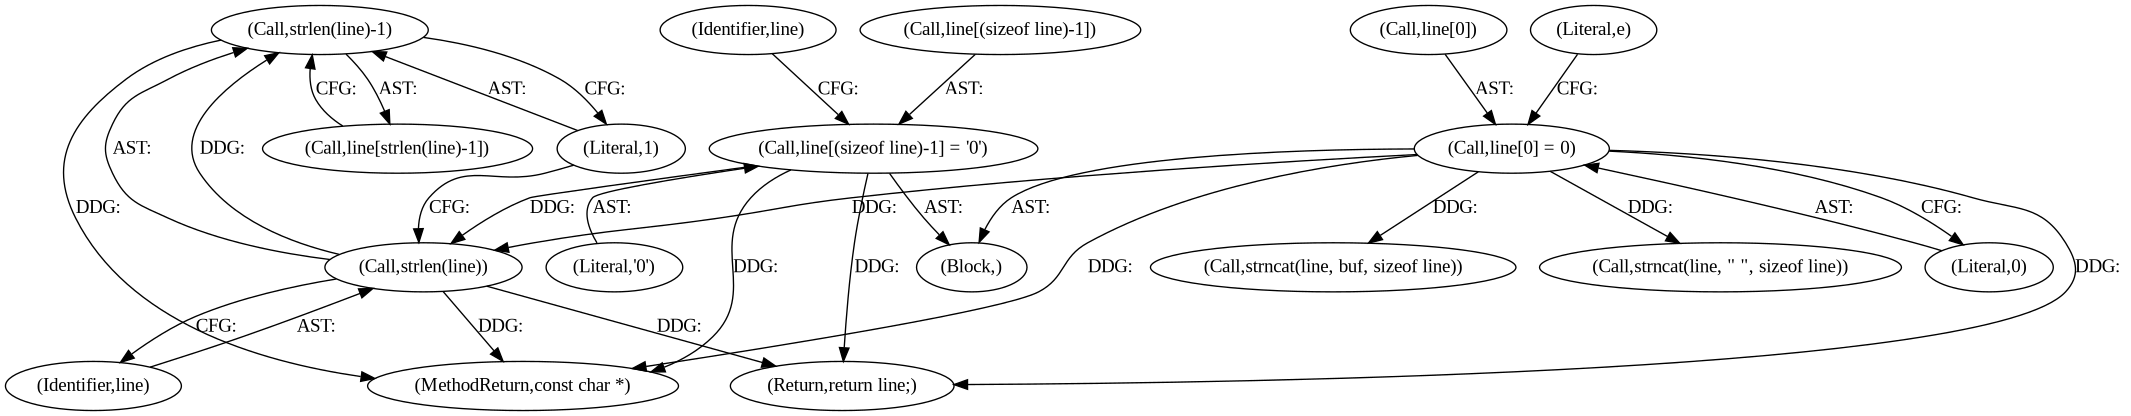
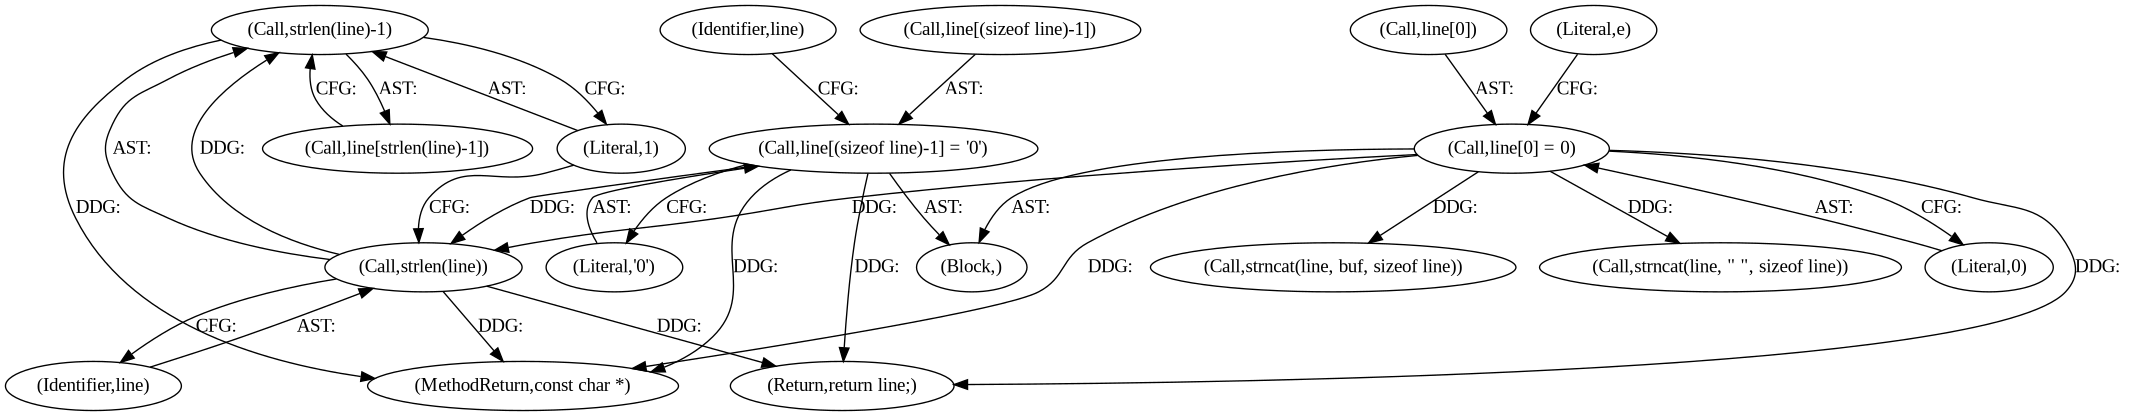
  digraph {
    fontname="Liberation Serif"
    node [fontname="Liberation Serif"]
    edge [fontname="Liberation Serif"]
    n1 [label="(Call,strlen(line)-1)"]
    n2 [label="(Call,line[strlen(line)-1])"]
    n3 [label="(MethodReturn,const char *)"]
    n4 [label="(Literal,1)"]
    n5 [label="(Call,strlen(line))"]
    n6 [label="(Return,return line;)"]
    n7 [label="(Identifier,line)"]
    n8 [label="(Call,line[(sizeof line)-1] = '\0')"]
    n9 [label="(Block,)"]
    n10 [label="(Literal,'\0')"]
    n11 [label="(Call,line[0] = 0)"]
    n12 [label="(Call,strncat(line, buf, sizeof line))"]
    n13 [label="(Call,strncat(line, \" \", sizeof line))"]
    n14 [label="(Literal,0)"]
    n15 [label="(Identifier,line)"]
    n16 [label="(Call,line[0])"]
    n17 [label="(Literal,e)"]
    n18 [label="(Call,line[(sizeof line)-1])"]
    n1 -> n2 [label="AST: "]
    n1 -> n3 [label="DDG: "]
    n1 -> n4 [label="CFG: "]
    n2 -> n1 [label="CFG: "]
    n4 -> n1 [label="AST: "]
    n4 -> n5 [label="CFG: "]
    n5 -> n1 [label="AST: "]
    n5 -> n1 [label="DDG: "]
    n5 -> n3 [label="DDG: "]
    n5 -> n6 [label="DDG: "]
    n5 -> n7 [label="CFG: "]
    n7 -> n5 [label="AST: "]
    n8 -> n3 [label="DDG: "]
    n8 -> n5 [label="DDG: "]
    n8 -> n6 [label="DDG: "]
    n8 -> n9 [label="AST: "]
+   n8 -> n10 [label="CFG: "]
    n10 -> n8 [label="AST: "]
    n11 -> n3 [label="DDG: "]
    n11 -> n5 [label="DDG: "]
    n11 -> n6 [label="DDG: "]
    n11 -> n9 [label="AST: "]
    n11 -> n12 [label="DDG: "]
    n11 -> n13 [label="DDG: "]
    n11 -> n14 [label="CFG: "]
    n14 -> n11 [label="AST: "]
    n15 -> n8 [label="CFG: "]
    n16 -> n11 [label="AST: "]
    n17 -> n11 [label="CFG: "]
    n18 -> n8 [label="AST: "]
  }
